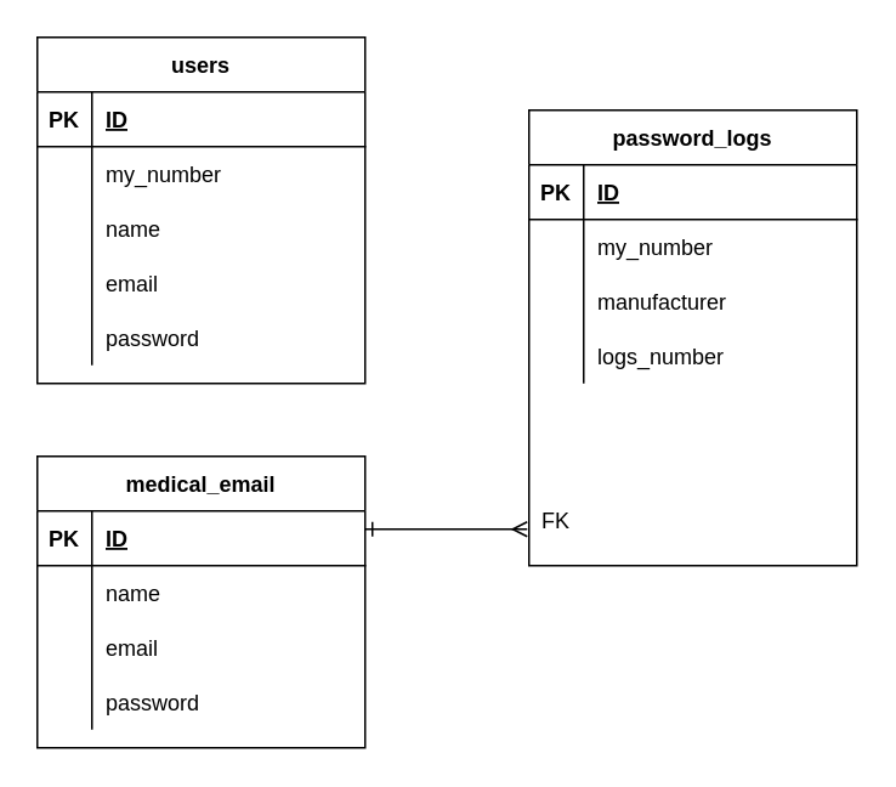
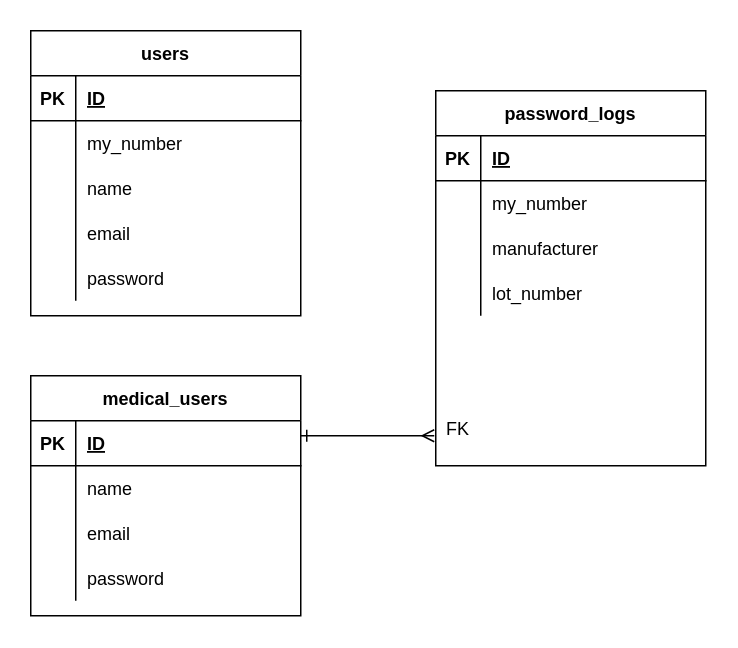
  <mxCell id="0" />
  <mxCell id="1" parent="0" />
  <mxCell id="2" value="password_logs" style="shape=table;startSize=30;container=1;collapsible=1;childLayout=tableLayout;fixedRows=1;rowLines=0;fontStyle=1;align=center;resizeLast=1;" parent="1" vertex="1"><mxGeometry x="290" y="60" width="180" height="250" as="geometry" /></mxCell>
  <mxCell id="3" value="" style="shape=partialRectangle;collapsible=0;dropTarget=0;pointerEvents=0;fillColor=none;top=0;left=0;bottom=1;right=0;points=[[0,0.5],[1,0.5]];portConstraint=eastwest;" parent="2" vertex="1"><mxGeometry y="30" width="180" height="30" as="geometry" /></mxCell>
  <mxCell id="4" value="PK" style="shape=partialRectangle;connectable=0;fillColor=none;top=0;left=0;bottom=0;right=0;fontStyle=1;overflow=hidden;" parent="3" vertex="1"><mxGeometry width="30" height="30" as="geometry" /></mxCell>
  <mxCell id="5" value="ID" style="shape=partialRectangle;connectable=0;fillColor=none;top=0;left=0;bottom=0;right=0;align=left;spacingLeft=6;fontStyle=5;overflow=hidden;" parent="3" vertex="1"><mxGeometry x="30" width="150" height="30" as="geometry" /></mxCell>
  <mxCell id="6" value="" style="shape=partialRectangle;collapsible=0;dropTarget=0;pointerEvents=0;fillColor=none;top=0;left=0;bottom=0;right=0;points=[[0,0.5],[1,0.5]];portConstraint=eastwest;" parent="2" vertex="1"><mxGeometry y="60" width="180" height="30" as="geometry" /></mxCell>
  <mxCell id="7" value="" style="shape=partialRectangle;connectable=0;fillColor=none;top=0;left=0;bottom=0;right=0;editable=1;overflow=hidden;" parent="6" vertex="1"><mxGeometry width="30" height="30" as="geometry" /></mxCell>
  <mxCell id="8" value="my_number" style="shape=partialRectangle;connectable=0;fillColor=none;top=0;left=0;bottom=0;right=0;align=left;spacingLeft=6;overflow=hidden;" parent="6" vertex="1"><mxGeometry x="30" width="150" height="30" as="geometry" /></mxCell>
  <mxCell id="9" value="" style="shape=partialRectangle;collapsible=0;dropTarget=0;pointerEvents=0;fillColor=none;top=0;left=0;bottom=0;right=0;points=[[0,0.5],[1,0.5]];portConstraint=eastwest;" parent="2" vertex="1"><mxGeometry y="90" width="180" height="30" as="geometry" /></mxCell>
  <mxCell id="10" value="" style="shape=partialRectangle;connectable=0;fillColor=none;top=0;left=0;bottom=0;right=0;editable=1;overflow=hidden;" parent="9" vertex="1"><mxGeometry width="30" height="30" as="geometry" /></mxCell>
  <mxCell id="11" value="manufacturer" style="shape=partialRectangle;connectable=0;fillColor=none;top=0;left=0;bottom=0;right=0;align=left;spacingLeft=6;overflow=hidden;" parent="9" vertex="1"><mxGeometry x="30" width="150" height="30" as="geometry" /></mxCell>
  <mxCell id="12" value="" style="shape=partialRectangle;collapsible=0;dropTarget=0;pointerEvents=0;fillColor=none;top=0;left=0;bottom=0;right=0;points=[[0,0.5],[1,0.5]];portConstraint=eastwest;" parent="2" vertex="1"><mxGeometry y="120" width="180" height="30" as="geometry" /></mxCell>
  <mxCell id="13" value="" style="shape=partialRectangle;connectable=0;fillColor=none;top=0;left=0;bottom=0;right=0;editable=1;overflow=hidden;" parent="12" vertex="1"><mxGeometry width="30" height="30" as="geometry" /></mxCell>
- <mxCell id="14" value="logs_number" style="shape=partialRectangle;connectable=0;fillColor=none;top=0;left=0;bottom=0;right=0;align=left;spacingLeft=6;overflow=hidden;" parent="12" vertex="1"><mxGeometry x="30" width="150" height="30" as="geometry" /></mxCell>
+ <mxCell id="14" value="lot_number" style="shape=partialRectangle;connectable=0;fillColor=none;top=0;left=0;bottom=0;right=0;align=left;spacingLeft=6;overflow=hidden;" parent="12" vertex="1"><mxGeometry x="30" width="150" height="30" as="geometry" /></mxCell>
  <mxCell id="15" value="" style="shape=partialRectangle;collapsible=0;dropTarget=0;pointerEvents=0;fillColor=none;top=0;left=0;bottom=0;right=0;points=[[0,0.5],[1,0.5]];portConstraint=eastwest;" parent="2" vertex="1"><mxGeometry y="150" width="180" height="30" as="geometry" /></mxCell>
  <mxCell id="16" value="" style="shape=partialRectangle;connectable=0;fillColor=none;top=0;left=0;bottom=0;right=0;editable=1;overflow=hidden;" parent="15" vertex="1"><mxGeometry width="30" height="30" as="geometry" /></mxCell>
  <mxCell id="17" value="" style="shape=partialRectangle;collapsible=0;dropTarget=0;pointerEvents=0;fillColor=none;top=0;left=0;bottom=0;right=0;points=[[0,0.5],[1,0.5]];portConstraint=eastwest;" parent="2" vertex="1"><mxGeometry y="180" width="180" height="30" as="geometry" /></mxCell>
  <mxCell id="18" value="" style="shape=partialRectangle;connectable=0;fillColor=none;top=0;left=0;bottom=0;right=0;editable=1;overflow=hidden;" parent="17" vertex="1"><mxGeometry width="30" height="30" as="geometry" /></mxCell>
  <mxCell id="19" value="" style="shape=partialRectangle;collapsible=0;dropTarget=0;pointerEvents=0;fillColor=none;top=0;left=0;bottom=0;right=0;points=[[0,0.5],[1,0.5]];portConstraint=eastwest;" parent="2" vertex="1"><mxGeometry y="210" width="180" height="30" as="geometry" /></mxCell>
  <mxCell id="20" value="FK" style="shape=partialRectangle;connectable=0;fillColor=none;top=0;left=0;bottom=0;right=0;editable=1;overflow=hidden;" parent="19" vertex="1"><mxGeometry width="30" height="30" as="geometry" /></mxCell>
- <mxCell id="21" value="medical_email" style="shape=table;startSize=30;container=1;collapsible=1;childLayout=tableLayout;fixedRows=1;rowLines=0;fontStyle=1;align=center;resizeLast=1;" parent="1" vertex="1"><mxGeometry y="250" width="180" height="160" as="geometry" x="20" /></mxCell>
+ <mxCell id="21" value="medical_users" style="shape=table;startSize=30;container=1;collapsible=1;childLayout=tableLayout;fixedRows=1;rowLines=0;fontStyle=1;align=center;resizeLast=1;" parent="1" vertex="1"><mxGeometry y="250" width="180" height="160" as="geometry" x="20" /></mxCell>
  <mxCell id="22" value="" style="shape=partialRectangle;collapsible=0;dropTarget=0;pointerEvents=0;fillColor=none;top=0;left=0;bottom=1;right=0;points=[[0,0.5],[1,0.5]];portConstraint=eastwest;" parent="21" vertex="1"><mxGeometry y="30" width="180" height="30" as="geometry" /></mxCell>
  <mxCell id="23" value="PK" style="shape=partialRectangle;connectable=0;fillColor=none;top=0;left=0;bottom=0;right=0;fontStyle=1;overflow=hidden;" parent="22" vertex="1"><mxGeometry width="30" height="30" as="geometry" /></mxCell>
  <mxCell id="24" value="ID" style="shape=partialRectangle;connectable=0;fillColor=none;top=0;left=0;bottom=0;right=0;align=left;spacingLeft=6;fontStyle=5;overflow=hidden;" parent="22" vertex="1"><mxGeometry x="30" width="150" height="30" as="geometry" /></mxCell>
  <mxCell id="25" value="" style="shape=partialRectangle;collapsible=0;dropTarget=0;pointerEvents=0;fillColor=none;top=0;left=0;bottom=0;right=0;points=[[0,0.5],[1,0.5]];portConstraint=eastwest;" parent="21" vertex="1"><mxGeometry y="60" width="180" height="30" as="geometry" /></mxCell>
  <mxCell id="26" value="" style="shape=partialRectangle;connectable=0;fillColor=none;top=0;left=0;bottom=0;right=0;editable=1;overflow=hidden;" parent="25" vertex="1"><mxGeometry width="30" height="30" as="geometry" /></mxCell>
  <mxCell id="27" value="name" style="shape=partialRectangle;connectable=0;fillColor=none;top=0;left=0;bottom=0;right=0;align=left;spacingLeft=6;overflow=hidden;" parent="25" vertex="1"><mxGeometry x="30" width="150" height="30" as="geometry" /></mxCell>
  <mxCell id="28" value="" style="shape=partialRectangle;collapsible=0;dropTarget=0;pointerEvents=0;fillColor=none;top=0;left=0;bottom=0;right=0;points=[[0,0.5],[1,0.5]];portConstraint=eastwest;" parent="21" vertex="1"><mxGeometry y="90" width="180" height="30" as="geometry" /></mxCell>
  <mxCell id="29" value="" style="shape=partialRectangle;connectable=0;fillColor=none;top=0;left=0;bottom=0;right=0;editable=1;overflow=hidden;" parent="28" vertex="1"><mxGeometry width="30" height="30" as="geometry" /></mxCell>
  <mxCell id="30" value="email" style="shape=partialRectangle;connectable=0;fillColor=none;top=0;left=0;bottom=0;right=0;align=left;spacingLeft=6;overflow=hidden;" parent="28" vertex="1"><mxGeometry x="30" width="150" height="30" as="geometry" /></mxCell>
  <mxCell id="31" value="" style="shape=partialRectangle;collapsible=0;dropTarget=0;pointerEvents=0;fillColor=none;top=0;left=0;bottom=0;right=0;points=[[0,0.5],[1,0.5]];portConstraint=eastwest;" parent="21" vertex="1"><mxGeometry y="120" width="180" height="30" as="geometry" /></mxCell>
  <mxCell id="32" value="" style="shape=partialRectangle;connectable=0;fillColor=none;top=0;left=0;bottom=0;right=0;editable=1;overflow=hidden;" parent="31" vertex="1"><mxGeometry width="30" height="30" as="geometry" /></mxCell>
  <mxCell id="33" value="password" style="shape=partialRectangle;connectable=0;fillColor=none;top=0;left=0;bottom=0;right=0;align=left;spacingLeft=6;overflow=hidden;" parent="31" vertex="1"><mxGeometry x="30" width="150" height="30" as="geometry" /></mxCell>
  <mxCell id="34" value="users" style="shape=table;startSize=30;container=1;collapsible=1;childLayout=tableLayout;fixedRows=1;rowLines=0;fontStyle=1;align=center;resizeLast=1;" parent="1" vertex="1"><mxGeometry y="20" width="180" height="190" as="geometry" x="20" /></mxCell>
  <mxCell id="35" value="" style="shape=partialRectangle;collapsible=0;dropTarget=0;pointerEvents=0;fillColor=none;top=0;left=0;bottom=1;right=0;points=[[0,0.5],[1,0.5]];portConstraint=eastwest;" parent="34" vertex="1"><mxGeometry y="30" width="180" height="30" as="geometry" /></mxCell>
  <mxCell id="36" value="PK" style="shape=partialRectangle;connectable=0;fillColor=none;top=0;left=0;bottom=0;right=0;fontStyle=1;overflow=hidden;" parent="35" vertex="1"><mxGeometry width="30" height="30" as="geometry" /></mxCell>
  <mxCell id="37" value="ID" style="shape=partialRectangle;connectable=0;fillColor=none;top=0;left=0;bottom=0;right=0;align=left;spacingLeft=6;fontStyle=5;overflow=hidden;" parent="35" vertex="1"><mxGeometry x="30" width="150" height="30" as="geometry" /></mxCell>
  <mxCell id="38" value="" style="shape=partialRectangle;collapsible=0;dropTarget=0;pointerEvents=0;fillColor=none;top=0;left=0;bottom=0;right=0;points=[[0,0.5],[1,0.5]];portConstraint=eastwest;" parent="34" vertex="1"><mxGeometry y="60" width="180" height="30" as="geometry" /></mxCell>
  <mxCell id="39" value="" style="shape=partialRectangle;connectable=0;fillColor=none;top=0;left=0;bottom=0;right=0;editable=1;overflow=hidden;" parent="38" vertex="1"><mxGeometry width="30" height="30" as="geometry" /></mxCell>
  <mxCell id="40" value="my_number" style="shape=partialRectangle;connectable=0;fillColor=none;top=0;left=0;bottom=0;right=0;align=left;spacingLeft=6;overflow=hidden;" parent="38" vertex="1"><mxGeometry x="30" width="150" height="30" as="geometry" /></mxCell>
  <mxCell id="41" value="" style="shape=partialRectangle;collapsible=0;dropTarget=0;pointerEvents=0;fillColor=none;top=0;left=0;bottom=0;right=0;points=[[0,0.5],[1,0.5]];portConstraint=eastwest;" parent="34" vertex="1"><mxGeometry y="90" width="180" height="30" as="geometry" /></mxCell>
  <mxCell id="42" value="" style="shape=partialRectangle;connectable=0;fillColor=none;top=0;left=0;bottom=0;right=0;editable=1;overflow=hidden;" parent="41" vertex="1"><mxGeometry width="30" height="30" as="geometry" /></mxCell>
  <mxCell id="43" value="name" style="shape=partialRectangle;connectable=0;fillColor=none;top=0;left=0;bottom=0;right=0;align=left;spacingLeft=6;overflow=hidden;" parent="41" vertex="1"><mxGeometry x="30" width="150" height="30" as="geometry" /></mxCell>
  <mxCell id="44" value="" style="shape=partialRectangle;collapsible=0;dropTarget=0;pointerEvents=0;fillColor=none;top=0;left=0;bottom=0;right=0;points=[[0,0.5],[1,0.5]];portConstraint=eastwest;" parent="34" vertex="1"><mxGeometry y="120" width="180" height="30" as="geometry" /></mxCell>
  <mxCell id="45" value="" style="shape=partialRectangle;connectable=0;fillColor=none;top=0;left=0;bottom=0;right=0;editable=1;overflow=hidden;" parent="44" vertex="1"><mxGeometry width="30" height="30" as="geometry" /></mxCell>
  <mxCell id="46" value="email" style="shape=partialRectangle;connectable=0;fillColor=none;top=0;left=0;bottom=0;right=0;align=left;spacingLeft=6;overflow=hidden;" parent="44" vertex="1"><mxGeometry x="30" width="150" height="30" as="geometry" /></mxCell>
  <mxCell id="47" value="" style="shape=partialRectangle;collapsible=0;dropTarget=0;pointerEvents=0;fillColor=none;top=0;left=0;bottom=0;right=0;points=[[0,0.5],[1,0.5]];portConstraint=eastwest;" parent="34" vertex="1"><mxGeometry y="150" width="180" height="30" as="geometry" /></mxCell>
  <mxCell id="48" value="" style="shape=partialRectangle;connectable=0;fillColor=none;top=0;left=0;bottom=0;right=0;editable=1;overflow=hidden;" parent="47" vertex="1"><mxGeometry width="30" height="30" as="geometry" /></mxCell>
  <mxCell id="49" value="password" style="shape=partialRectangle;connectable=0;fillColor=none;top=0;left=0;bottom=0;right=0;align=left;spacingLeft=6;overflow=hidden;" parent="47" vertex="1"><mxGeometry x="30" width="150" height="30" as="geometry" /></mxCell>
  <mxCell id="50" style="edgeStyle=none;rounded=0;orthogonalLoop=1;jettySize=auto;html=1;exitX=1;exitY=0.5;exitDx=0;exitDy=0;startArrow=ERone;startFill=0;endArrow=ERmany;endFill=0;" edge="1" parent="1"><mxGeometry relative="1" as="geometry"><mxPoint x="200" y="290" as="sourcePoint" /><mxPoint x="289" y="290" as="targetPoint" /></mxGeometry></mxCell>
